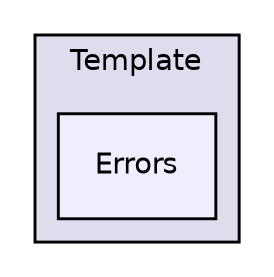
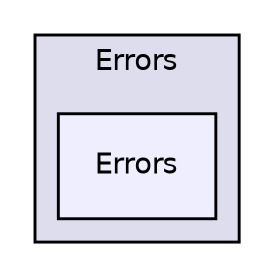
  digraph {
    compound=true
    n1 [fillcolor="#eeeeff" fontname=Helvetica fontsize=10 label=Errors pencolor=black shape=box style=filled]
    subgraph cluster_1 {
      bgcolor="#ddddee"
      fontname=Helvetica
      fontsize=10
-     label=Template
+     label=Errors
      pencolor=black
      n1
    }
  }
